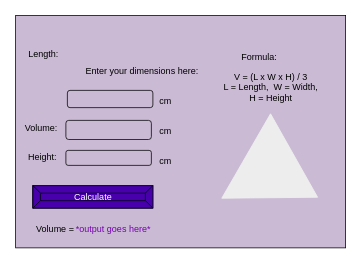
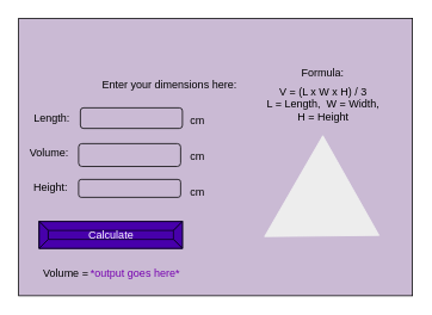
  <mxCell id="0" />
  <mxCell id="1" parent="0" />
  <mxCell id="2" value="" style="rounded=0;whiteSpace=wrap;html=1;fillColor=#CABAD4;" parent="1" vertex="1"><mxGeometry x="20" y="20" width="440" height="310" as="geometry" /></mxCell>
  <mxCell id="3" value="Calculate" style="labelPosition=center;verticalLabelPosition=middle;align=center;html=1;shape=mxgraph.basic.button;dx=10;fillColor=#4700AB;fontColor=#ffffff;strokeColor=#050014;" parent="1" vertex="1"><mxGeometry x="43" y="247" width="160" height="30" as="geometry" /></mxCell>
  <mxCell id="4" value="" style="triangle;whiteSpace=wrap;html=1;rotation=30;strokeColor=#F0F0F0;fillColor=#EDEDED;" vertex="1" parent="1"><mxGeometry x="320" y="170" width="110" height="130" as="geometry" /></mxCell>
- <mxCell id="5" value="Formula:" style="text;html=1;strokeColor=none;fillColor=none;align=center;verticalAlign=middle;whiteSpace=wrap;rounded=0;fontColor=#000000;" vertex="1" parent="1"><mxGeometry x="315" y="61" width="60" height="30" as="geometry" /></mxCell>
+ <mxCell id="5" value="Formula:" style="text;html=1;strokeColor=none;fillColor=none;align=center;verticalAlign=middle;whiteSpace=wrap;rounded=0;fontColor=#000000;" vertex="1" parent="1"><mxGeometry x="330" y="66" width="60" height="30" as="geometry" /></mxCell>
  <mxCell id="6" value="V = (L x W x H) / 3&lt;br&gt;L = Length,&amp;nbsp; W = Width, H = Height" style="text;html=1;strokeColor=none;fillColor=none;align=center;verticalAlign=middle;whiteSpace=wrap;rounded=0;fontColor=#000000;" vertex="1" parent="1"><mxGeometry x="294.5" y="101" width="131" height="30" as="geometry" /></mxCell>
  <mxCell id="7" value="Enter your dimensions here:&amp;nbsp;" style="text;html=1;align=center;verticalAlign=middle;whiteSpace=wrap;rounded=0;fontColor=#000000;" vertex="1" parent="1"><mxGeometry x="100" y="80" width="181" height="30" as="geometry" /></mxCell>
- <mxCell id="8" value="Length:&amp;nbsp;" style="text;html=1;strokeColor=none;fillColor=none;align=center;verticalAlign=middle;whiteSpace=wrap;rounded=0;fontColor=#000000;" vertex="1" parent="1"><mxGeometry x="29" y="56.5" width="60" height="30" as="geometry" /></mxCell>
+ <mxCell id="8" value="Length:&amp;nbsp;" style="text;html=1;strokeColor=none;fillColor=none;align=center;verticalAlign=middle;whiteSpace=wrap;rounded=0;fontColor=#000000;" vertex="1" parent="1"><mxGeometry x="29" y="116.5" width="60" height="30" as="geometry" /></mxCell>
  <mxCell id="9" value="Volume:&amp;nbsp;" style="text;html=1;strokeColor=none;fillColor=none;align=center;verticalAlign=middle;whiteSpace=wrap;rounded=0;fontColor=#000000;" vertex="1" parent="1"><mxGeometry x="26" y="155.5" width="60" height="30" as="geometry" /></mxCell>
  <mxCell id="10" value="Height:" style="text;html=1;strokeColor=none;fillColor=none;align=center;verticalAlign=middle;whiteSpace=wrap;rounded=0;fontColor=#000000;" vertex="1" parent="1"><mxGeometry x="26" y="194" width="60" height="30" as="geometry" /></mxCell>
  <mxCell id="11" value="" style="rounded=1;whiteSpace=wrap;html=1;gradientColor=#ffffff;fillColor=none;strokeColor=#000000;" vertex="1" parent="1"><mxGeometry x="89" y="120" width="114" height="23" as="geometry" /></mxCell>
  <mxCell id="12" value="" style="rounded=1;whiteSpace=wrap;html=1;fillColor=none;strokeColor=#000000;" vertex="1" parent="1"><mxGeometry x="87" y="160" width="114" height="25.5" as="geometry" /></mxCell>
  <mxCell id="13" value="" style="rounded=1;whiteSpace=wrap;html=1;fillColor=none;strokeColor=#000000;" vertex="1" parent="1"><mxGeometry x="87" y="200" width="114" height="20" as="geometry" /></mxCell>
  <mxCell id="14" value="cm" style="text;html=1;strokeColor=none;fillColor=none;align=center;verticalAlign=middle;whiteSpace=wrap;rounded=0;fontColor=#000000;" vertex="1" parent="1"><mxGeometry x="190" y="120" width="60" height="30" as="geometry" /></mxCell>
  <mxCell id="15" value="cm" style="text;html=1;strokeColor=none;fillColor=none;align=center;verticalAlign=middle;whiteSpace=wrap;rounded=0;fontColor=#000000;" vertex="1" parent="1"><mxGeometry x="190" y="160" width="60" height="30" as="geometry" /></mxCell>
  <mxCell id="16" value="cm" style="text;html=1;strokeColor=none;fillColor=none;align=center;verticalAlign=middle;whiteSpace=wrap;rounded=0;fontColor=#000000;" vertex="1" parent="1"><mxGeometry x="190" y="200" width="60" height="30" as="geometry" /></mxCell>
  <mxCell id="17" value="Volume =" style="text;html=1;strokeColor=none;fillColor=none;align=center;verticalAlign=middle;whiteSpace=wrap;rounded=0;fontColor=#000000;" vertex="1" parent="1"><mxGeometry x="43" y="290" width="60" height="30" as="geometry" /></mxCell>
  <mxCell id="18" value="*output goes here*" style="text;html=1;strokeColor=none;fillColor=none;align=center;verticalAlign=middle;whiteSpace=wrap;rounded=0;fontColor=#7602B0;labelBackgroundColor=none;" vertex="1" parent="1"><mxGeometry x="95" y="290" width="111" height="30" as="geometry" /></mxCell>
